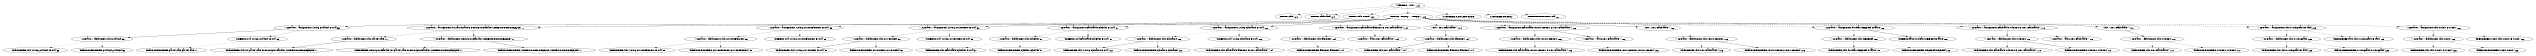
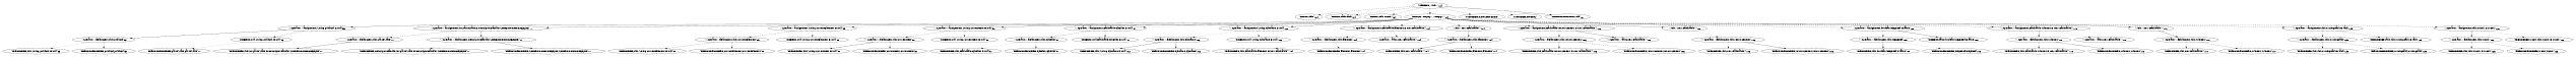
  digraph {
    edge [style=dashed]
    n1 [label=<(METHOD,&lt;init&gt;)<SUB>124</SUB>>]
    n2 [label=<(PARAM,this)<SUB>124</SUB>>]
    n3 [label=<(PARAM,Task task)<SUB>124</SUB>>]
    n4 [label=<(PARAM,File srcDir)<SUB>124</SUB>>]
    n5 [label=<(BLOCK,&lt;empty&gt;,&lt;empty&gt;)<SUB>124</SUB>>]
    n6 [label=<(MODIFIER,CONSTRUCTOR)>]
    n7 [label=<(MODIFIER,PUBLIC)>]
    n8 [label=<(METHOD_RETURN,void)<SUB>127</SUB>>]
    n9 [label=<(&lt;operator&gt;.assignment,String publicId = null)<SUB>53</SUB>>]
    n10 [label=<(&lt;operator&gt;.assignment,int parseState = DescriptorHandler.STATE_LOOKING_EJBJAR)<SUB>77</SUB>>]
    n11 [label=<(&lt;operator&gt;.assignment,String currentElement = null)<SUB>85</SUB>>]
    n12 [label=<(&lt;operator&gt;.assignment,String currentText = null)<SUB>90</SUB>>]
    n13 [label=<(&lt;operator&gt;.assignment,Hashtable ejbFiles = null)<SUB>97</SUB>>]
    n14 [label=<(&lt;operator&gt;.assignment,String ejbName = null)<SUB>102</SUB>>]
    n15 [label=<(&lt;operator&gt;.assignment,Hashtable fileDTDs = new Hashtable())<SUB>104</SUB>>]
    n16 [label=<(&lt;init&gt;,new Hashtable())<SUB>104</SUB>>]
    n17 [label=<(&lt;operator&gt;.assignment,Hashtable resourceDTDs = new Hashtable())<SUB>106</SUB>>]
    n18 [label=<(&lt;init&gt;,new Hashtable())<SUB>106</SUB>>]
    n19 [label=<(&lt;operator&gt;.assignment,boolean inEJBRef = false)<SUB>108</SUB>>]
    n20 [label=<(&lt;operator&gt;.assignment,Hashtable urlDTDs = new Hashtable())<SUB>110</SUB>>]
    n21 [label=<(&lt;init&gt;,new Hashtable())<SUB>110</SUB>>]
    n22 [label=<(&lt;operator&gt;.assignment,this.owningTask = task)<SUB>125</SUB>>]
    n23 [label=<(&lt;operator&gt;.assignment,this.srcDir = srcDir)<SUB>126</SUB>>]
    n24 [label=<(&lt;operator&gt;.fieldAccess,this.publicId)<SUB>53</SUB>>]
    n25 [label=<(LITERAL,null,String publicId = null)<SUB>53</SUB>>]
    n26 [label=<(&lt;operator&gt;.fieldAccess,this.parseState)<SUB>77</SUB>>]
    n27 [label=<(&lt;operator&gt;.fieldAccess,DescriptorHandler.STATE_LOOKING_EJBJAR)<SUB>77</SUB>>]
    n28 [label=<(&lt;operator&gt;.fieldAccess,this.currentElement)<SUB>85</SUB>>]
    n29 [label=<(LITERAL,null,String currentElement = null)<SUB>85</SUB>>]
    n30 [label=<(&lt;operator&gt;.fieldAccess,this.currentText)<SUB>90</SUB>>]
    n31 [label=<(LITERAL,null,String currentText = null)<SUB>90</SUB>>]
    n32 [label=<(&lt;operator&gt;.fieldAccess,this.ejbFiles)<SUB>97</SUB>>]
    n33 [label=<(LITERAL,null,Hashtable ejbFiles = null)<SUB>97</SUB>>]
    n34 [label=<(&lt;operator&gt;.fieldAccess,this.ejbName)<SUB>102</SUB>>]
    n35 [label=<(LITERAL,null,String ejbName = null)<SUB>102</SUB>>]
    n36 [label=<(&lt;operator&gt;.fieldAccess,this.fileDTDs)<SUB>104</SUB>>]
    n37 [label=<(&lt;operator&gt;.alloc,new Hashtable())<SUB>104</SUB>>]
    n38 [label=<(&lt;operator&gt;.fieldAccess,this.fileDTDs)<SUB>104</SUB>>]
    n39 [label=<(&lt;operator&gt;.fieldAccess,this.resourceDTDs)<SUB>106</SUB>>]
    n40 [label=<(&lt;operator&gt;.alloc,new Hashtable())<SUB>106</SUB>>]
    n41 [label=<(&lt;operator&gt;.fieldAccess,this.resourceDTDs)<SUB>106</SUB>>]
    n42 [label=<(&lt;operator&gt;.fieldAccess,this.inEJBRef)<SUB>108</SUB>>]
    n43 [label=<(LITERAL,false,boolean inEJBRef = false)<SUB>108</SUB>>]
    n44 [label=<(&lt;operator&gt;.fieldAccess,this.urlDTDs)<SUB>110</SUB>>]
    n45 [label=<(&lt;operator&gt;.alloc,new Hashtable())<SUB>110</SUB>>]
    n46 [label=<(&lt;operator&gt;.fieldAccess,this.urlDTDs)<SUB>110</SUB>>]
    n47 [label=<(&lt;operator&gt;.fieldAccess,this.owningTask)<SUB>125</SUB>>]
    n48 [label=<(IDENTIFIER,task,this.owningTask = task)<SUB>125</SUB>>]
    n49 [label=<(&lt;operator&gt;.fieldAccess,this.srcDir)<SUB>126</SUB>>]
    n50 [label=<(IDENTIFIER,srcDir,this.srcDir = srcDir)<SUB>126</SUB>>]
    n51 [label=<(IDENTIFIER,this,String publicId = null)<SUB>53</SUB>>]
    n52 [label=<(FIELD_IDENTIFIER,publicId,publicId)<SUB>53</SUB>>]
    n53 [label=<(FIELD_IDENTIFIER,parseState,parseState)<SUB>77</SUB>>]
    n54 [label=<(IDENTIFIER,this,int parseState = DescriptorHandler.STATE_LOOKING_EJBJAR)<SUB>77</SUB>>]
    n55 [label=<(IDENTIFIER,DescriptorHandler,int parseState = DescriptorHandler.STATE_LOOKING_EJBJAR)<SUB>77</SUB>>]
    n56 [label=<(FIELD_IDENTIFIER,STATE_LOOKING_EJBJAR,STATE_LOOKING_EJBJAR)<SUB>77</SUB>>]
    n57 [label=<(IDENTIFIER,this,String currentElement = null)<SUB>85</SUB>>]
    n58 [label=<(FIELD_IDENTIFIER,currentElement,currentElement)<SUB>85</SUB>>]
    n59 [label=<(IDENTIFIER,this,String currentText = null)<SUB>90</SUB>>]
    n60 [label=<(FIELD_IDENTIFIER,currentText,currentText)<SUB>90</SUB>>]
    n61 [label=<(IDENTIFIER,this,Hashtable ejbFiles = null)<SUB>97</SUB>>]
    n62 [label=<(FIELD_IDENTIFIER,ejbFiles,ejbFiles)<SUB>97</SUB>>]
    n63 [label=<(IDENTIFIER,this,String ejbName = null)<SUB>102</SUB>>]
    n64 [label=<(FIELD_IDENTIFIER,ejbName,ejbName)<SUB>102</SUB>>]
    n65 [label=<(IDENTIFIER,this,Hashtable fileDTDs = new Hashtable())<SUB>104</SUB>>]
    n66 [label=<(FIELD_IDENTIFIER,fileDTDs,fileDTDs)<SUB>104</SUB>>]
    n67 [label=<(IDENTIFIER,this,new Hashtable())<SUB>104</SUB>>]
    n68 [label=<(FIELD_IDENTIFIER,fileDTDs,fileDTDs)<SUB>104</SUB>>]
    n69 [label=<(IDENTIFIER,this,Hashtable resourceDTDs = new Hashtable())<SUB>106</SUB>>]
    n70 [label=<(FIELD_IDENTIFIER,resourceDTDs,resourceDTDs)<SUB>106</SUB>>]
    n71 [label=<(IDENTIFIER,this,new Hashtable())<SUB>106</SUB>>]
    n72 [label=<(FIELD_IDENTIFIER,resourceDTDs,resourceDTDs)<SUB>106</SUB>>]
    n73 [label=<(IDENTIFIER,this,boolean inEJBRef = false)<SUB>108</SUB>>]
    n74 [label=<(FIELD_IDENTIFIER,inEJBRef,inEJBRef)<SUB>108</SUB>>]
    n75 [label=<(IDENTIFIER,this,Hashtable urlDTDs = new Hashtable())<SUB>110</SUB>>]
    n76 [label=<(FIELD_IDENTIFIER,urlDTDs,urlDTDs)<SUB>110</SUB>>]
    n77 [label=<(IDENTIFIER,this,new Hashtable())<SUB>110</SUB>>]
    n78 [label=<(FIELD_IDENTIFIER,urlDTDs,urlDTDs)<SUB>110</SUB>>]
    n79 [label=<(IDENTIFIER,this,this.owningTask = task)<SUB>125</SUB>>]
    n80 [label=<(FIELD_IDENTIFIER,owningTask,owningTask)<SUB>125</SUB>>]
    n81 [label=<(IDENTIFIER,this,this.srcDir = srcDir)<SUB>126</SUB>>]
    n82 [label=<(FIELD_IDENTIFIER,srcDir,srcDir)<SUB>126</SUB>>]
    n1 -> n2
    n1 -> n3
    n1 -> n4
    n1 -> n5
    n1 -> n6
    n1 -> n7 [style=dotted]
-   n1 -> n8 [style=dotted]
-   n4 -> n9 [style=solid]
+   n1 -> n8 [style=solid]
+   n5 -> n9 [style=solid]
    n5 -> n10 [style=solid]
    n5 -> n11 [style=dotted]
    n5 -> n12 [style=solid]
    n5 -> n13 [style=dotted]
    n5 -> n14 [style=solid]
    n5 -> n15
    n5 -> n16
    n5 -> n17 [style=dotted]
    n5 -> n18 [style=solid]
    n5 -> n19
    n5 -> n20
    n5 -> n21 [style=solid]
    n5 -> n22
    n5 -> n23
    n9 -> n24 [style=solid]
    n9 -> n25
    n10 -> n26
    n10 -> n27 [style=solid]
    n11 -> n28
    n11 -> n29 [style=dotted]
    n12 -> n30
    n12 -> n31 [style=dotted]
    n13 -> n32
    n13 -> n33
    n14 -> n34 [style=dotted]
    n14 -> n35 [style=dotted]
    n15 -> n36 [style=dotted]
    n15 -> n37
    n16 -> n38 [style=solid]
    n17 -> n39
    n17 -> n40 [style=solid]
    n18 -> n41 [style=dotted]
    n19 -> n42 [style=dotted]
    n19 -> n43 [style=solid]
    n20 -> n44 [style=solid]
    n20 -> n45 [style=dotted]
    n21 -> n46 [style=solid]
    n22 -> n47
    n22 -> n48
    n23 -> n49 [style=solid]
    n23 -> n50 [style=dotted]
    n24 -> n51 [style=dotted]
    n24 -> n52
    n25 -> n53 [style=dotted]
    n26 -> n54 [style=solid]
    n27 -> n55 [style=dotted]
    n27 -> n56 [style=solid]
    n28 -> n57
    n28 -> n58
    n30 -> n59 [style=solid]
    n30 -> n60
    n32 -> n61 [style=dotted]
    n32 -> n62 [style=dotted]
    n34 -> n63 [style=solid]
    n34 -> n64 [style=solid]
    n36 -> n65 [style=dotted]
    n36 -> n66
    n38 -> n67 [style=solid]
    n38 -> n68 [style=solid]
    n39 -> n69 [style=solid]
    n39 -> n70
    n41 -> n71 [style=dotted]
    n41 -> n72 [style=solid]
    n42 -> n73 [style=solid]
    n42 -> n74 [style=dotted]
    n44 -> n75
    n44 -> n76 [style=solid]
    n46 -> n77 [style=dotted]
    n46 -> n78
    n47 -> n79
    n47 -> n80
    n49 -> n81 [style=dotted]
    n49 -> n82
  }
